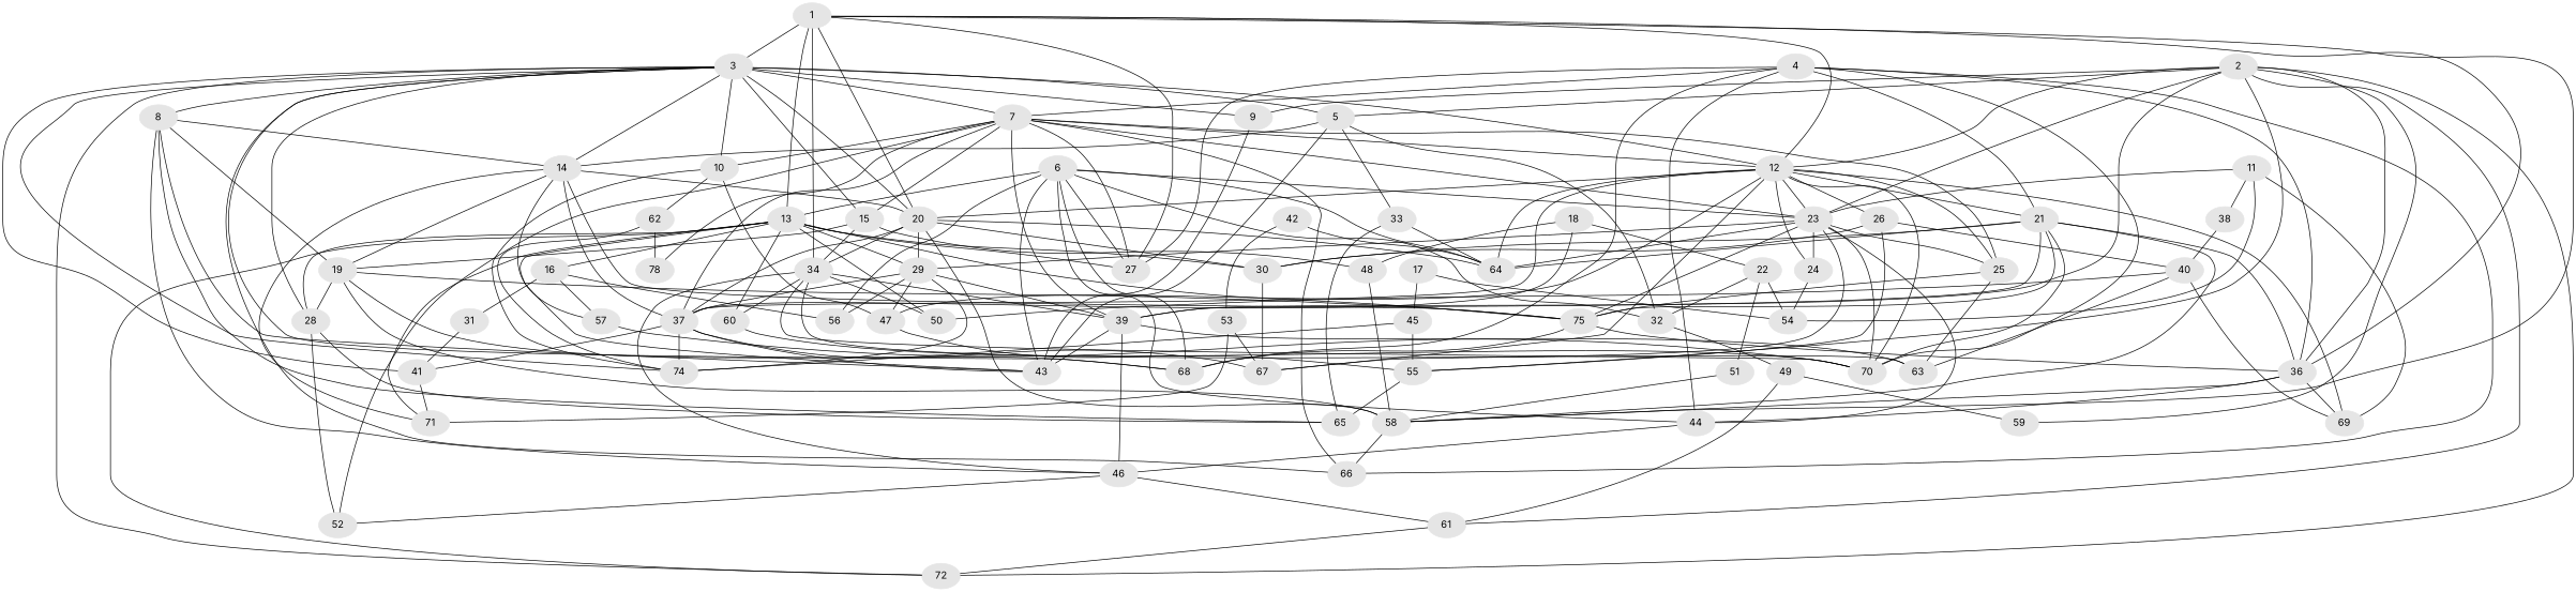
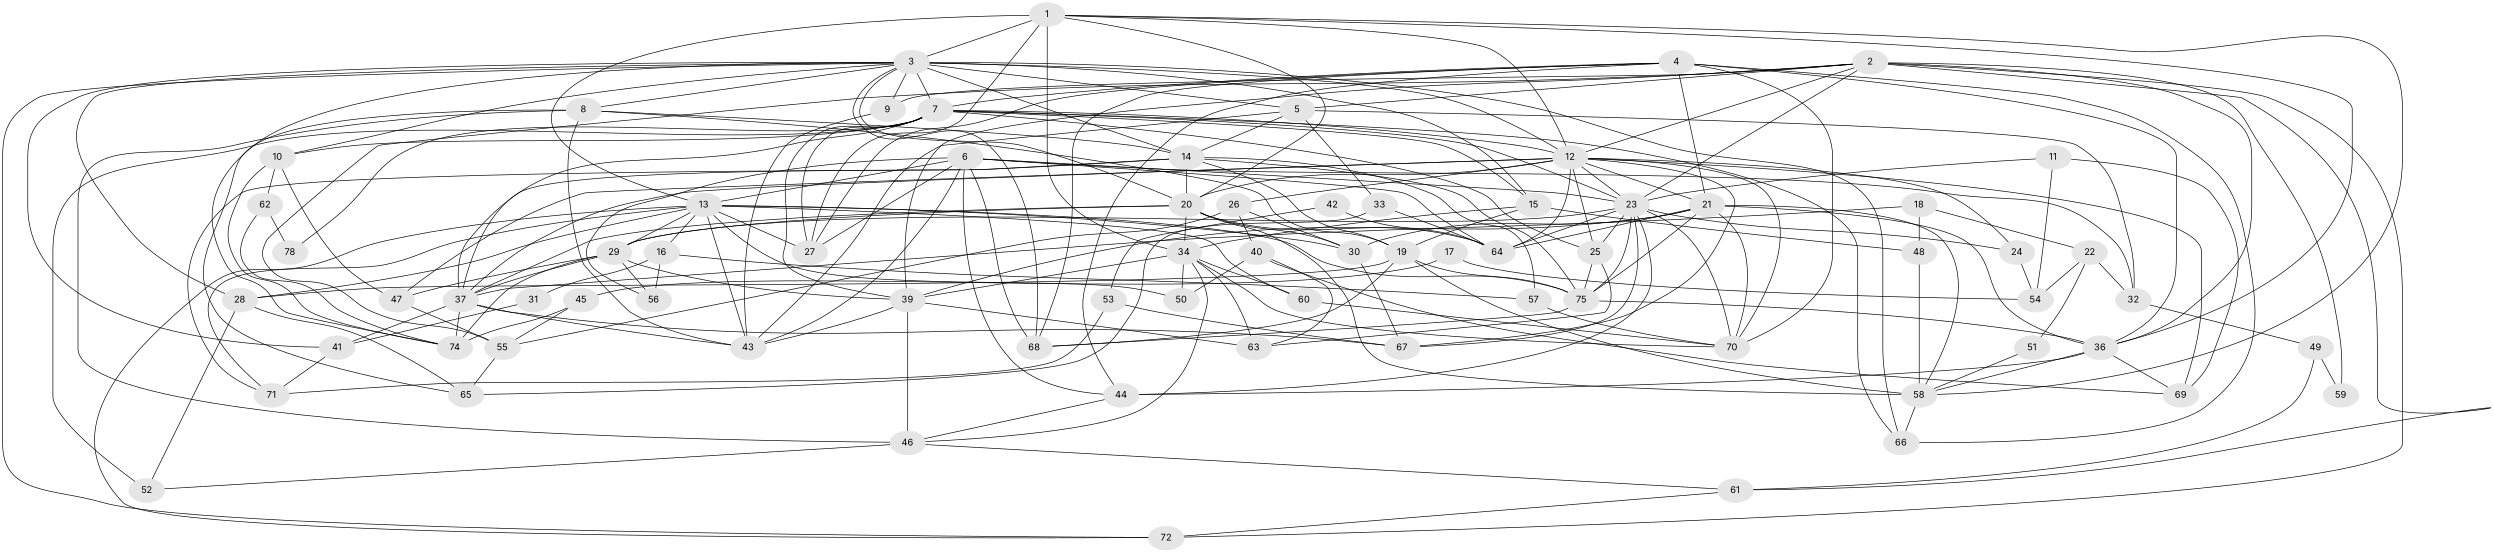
  graph {
    fontname=Inter
    node [color=gray90 fontname=Inter style=filled]
    edge [fontname=Inter weight=1.0]
    1
    3
    12
    13
    20
    27
    34
    36
    58
    5
    9
    72
    7
    8
    10
    14
    15
    28
    41
    66
    68
    74
    23
    21
    70
    64
    25
    37
    47
    69
    24
    26
    67
    43
    16
    29
    30
    n38 [label=75]
    50
    60
    71
    39
    46
    63
    44
    2
    55
    59
    61
    32
    33
    65
    52
    n54 [label=78]
    19
    62
    57
    48
    4
    49
    6
    56
    11
-   38
    54
    40
    31
    17
    45
    18
    22
    51
    42
    53
    1 -- 3 [weight=2.0]
    1 -- 12
    1 -- 13
    1 -- 20
    1 -- 27
    1 -- 34 [weight=3.0]
    1 -- 36
    1 -- 58
    3 -- 12 [weight=2.0]
    3 -- 20
    3 -- 5
    3 -- 9
    3 -- 72
    3 -- 7
    3 -- 8
    3 -- 10
    3 -- 14
    3 -- 15
    3 -- 28
    3 -- 41
    3 -- 66
    3 -- 68
    3 -- 74
    12 -- 20
    12 -- 23
    12 -- 21
    12 -- 70
    12 -- 64
    12 -- 25
    12 -- 37
    12 -- 47
    12 -- 69
    12 -- 24
    12 -- 26
    12 -- 67
    13 -- 27
    13 -- 72
    13 -- 28
    13 -- 43
    13 -- 16
    13 -- 29
    13 -- 30
    13 -- n38
    13 -- 50
    13 -- 60
    13 -- 71
    20 -- 34
    20 -- 58 [weight=2.0]
    20 -- 64
    20 -- 37
    20 -- 29
    20 -- 30
    34 -- 70
    34 -- 50
    34 -- 60
    34 -- 39
    34 -- 46
    34 -- 63
    36 -- 58
    36 -- 69
    36 -- 44
    58 -- 66
    5 -- 14
    5 -- 43
    5 -- 32
    5 -- 33
    9 -- 43
    7 -- 12
    7 -- 27
    7 -- 10
    7 -- 15
    7 -- 66
    7 -- 23 [weight=2.0]
    7 -- 25
    7 -- 37
    7 -- 39
    7 -- 52 [weight=2.0]
    7 -- n54
    8 -- 14
    8 -- 43
    8 -- 46
    8 -- 65
    8 -- 19
    10 -- 74
    10 -- 47
    10 -- 62
    14 -- 20
    14 -- 37 [weight=2.0]
    14 -- n38 [weight=2.0]
    14 -- 71
    14 -- 19
    14 -- 57
    15 -- 34
    15 -- 19
    15 -- 48
    28 -- 65
    28 -- 52
    41 -- 71
    23 -- 70
    23 -- 64
    23 -- 25
    23 -- 24
    23 -- 67
    23 -- 29
    23 -- n38
    23 -- 44
    21 -- 36
    21 -- 58
    21 -- 70
    21 -- 64
    21 -- 30
    21 -- n38
    21 -- 39
    25 -- n38
    25 -- 63
    37 -- 41
    37 -- 74
    37 -- 67
    37 -- 43
    47 -- 55
    24 -- 54
    26 -- 30
    26 -- 55
    26 -- 40
    16 -- 57
    16 -- 56
    16 -- 31
    29 -- 74 [weight=2.0]
    29 -- 37
    29 -- 47
    29 -- 39
    29 -- 56
    30 -- 67
    n38 -- 36
    n38 -- 68
    60 -- 70
    39 -- 43
    39 -- 46 [weight=2.0]
    39 -- 63 [weight=2.0]
    46 -- 61
    46 -- 52
    44 -- 46
    2 -- 12
    2 -- 36
    2 -- 5
    2 -- 9
    2 -- 72
    2 -- 23
    2 -- 39
    2 -- 55
    2 -- 59
    2 -- 61
    55 -- 65
    61 -- 72
    32 -- 49
    33 -- 64
    33 -- 65
    19 -- 58
    19 -- 28
    19 -- 68
    19 -- n38
    62 -- 74
    62 -- n54
    57 -- 70
    48 -- 58
    4 -- 27
    4 -- 36
    4 -- 7
    4 -- 66
    4 -- 68
    4 -- 21
    4 -- 70
    4 -- 44
    49 -- 59
    49 -- 61
    6 -- 13 [weight=2.0]
    6 -- 27
    6 -- 68
    6 -- 23
    6 -- 64
    6 -- 43
    6 -- 44
    6 -- 32
    6 -- 56
    11 -- 23
    11 -- 69
-   11 -- 38
    11 -- 54
-   38 -- 40
    40 -- 69
    40 -- 50
    40 -- 63
    31 -- 41
    17 -- 54
    17 -- 45
    45 -- 74
    45 -- 55
    18 -- 37
    18 -- 48
    18 -- 22
    22 -- 32
    22 -- 54
    22 -- 51
    51 -- 58
    42 -- 64
    42 -- 53
    53 -- 67
    53 -- 71
  }
